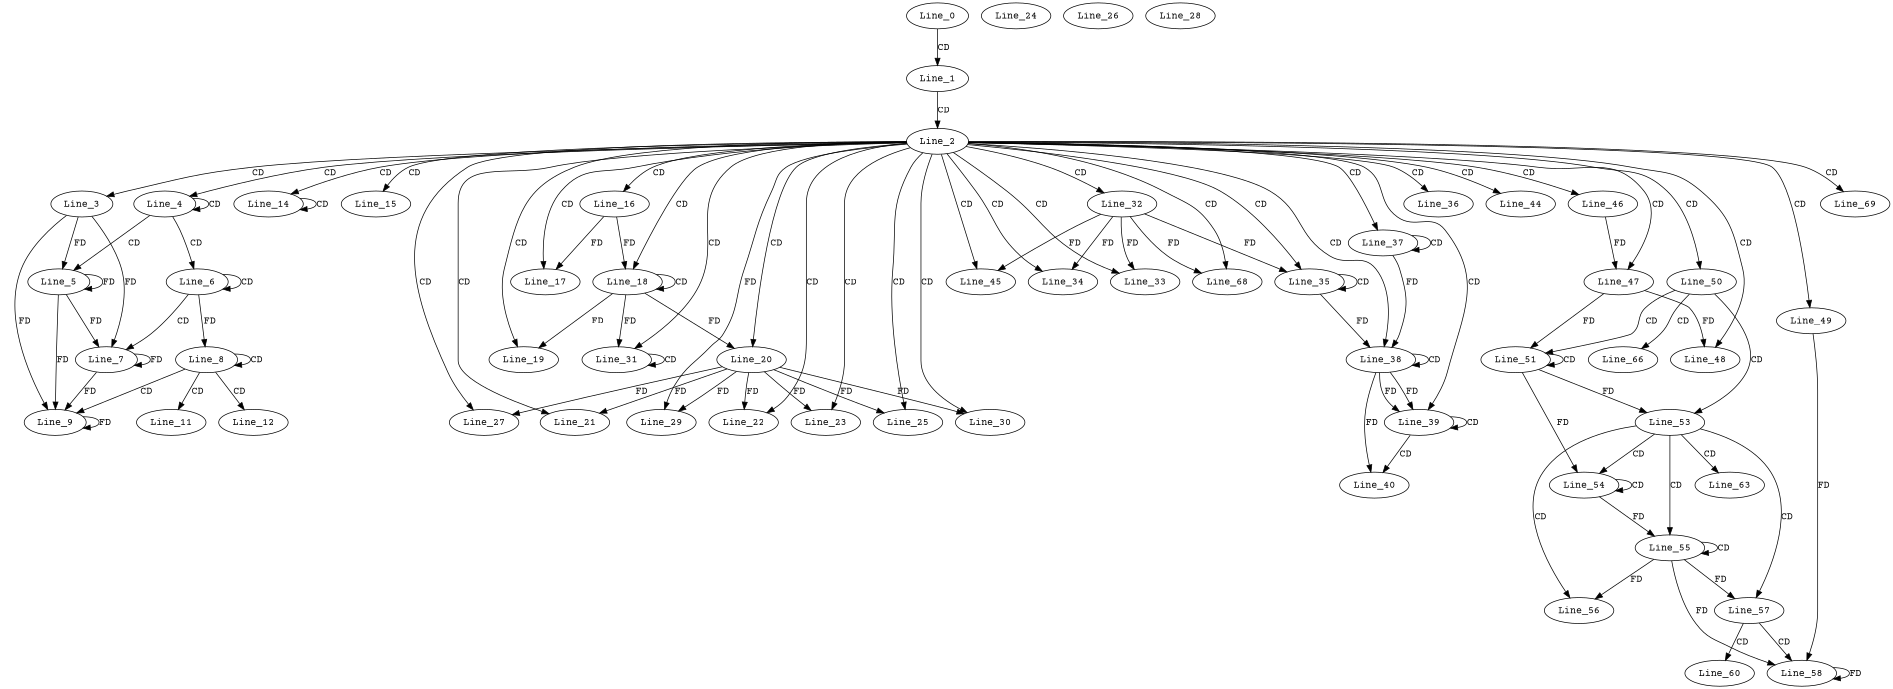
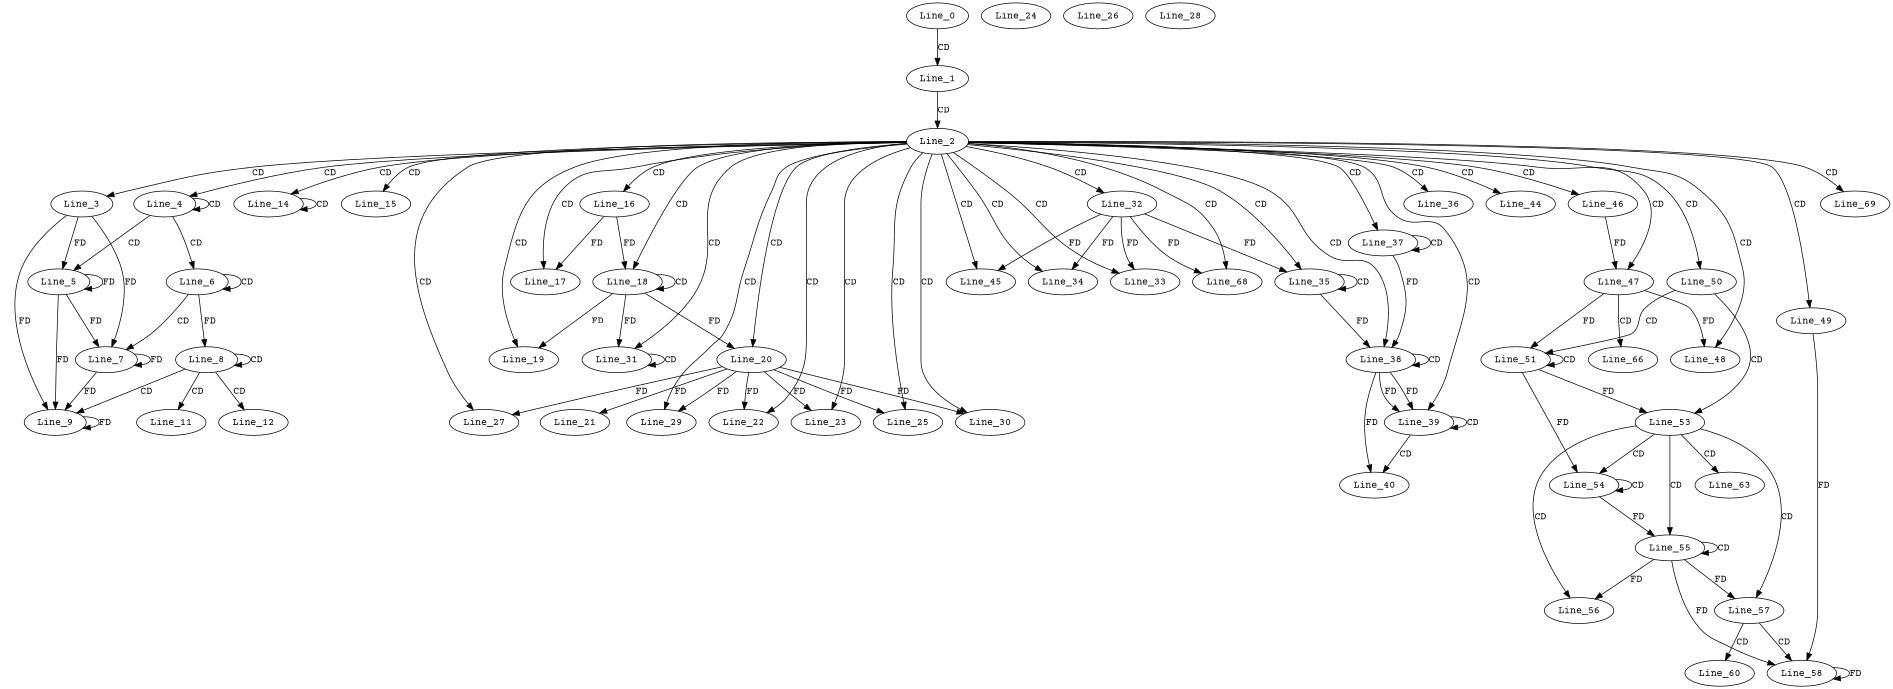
  digraph {
    fontname="Courier Prime"
    node [fontname="Courier Prime"]
    edge [fontname="Courier Prime"]
    Line_0
    Line_1
    Line_2
    Line_3
    Line_4
    Line_14
    Line_15
    Line_16
    Line_17
    Line_18
    Line_19
    Line_20
    Line_21
    Line_22
    Line_23
    Line_25
    Line_27
    Line_29
    Line_30
    Line_31
    Line_32
    Line_33
    Line_34
    Line_35
    Line_36
    Line_37
    Line_38
    Line_39
    Line_44
    Line_45
    Line_46
    Line_47
    Line_48
    Line_49
    Line_50
    Line_68
    Line_69
    Line_5
    Line_7
    Line_9
    Line_6
    Line_40
    Line_51
    Line_58
    Line_53
    Line_66
    Line_8
    Line_11
    Line_12
    Line_24
    Line_26
    Line_28
    Line_54
    Line_55
    Line_56
    Line_57
    Line_63
    Line_60
    Line_0 -> Line_1 [label=CD]
    Line_1 -> Line_2 [label=CD]
    Line_2 -> Line_3 [label=CD]
    Line_2 -> Line_4 [label=CD]
    Line_2 -> Line_14 [label=CD]
    Line_2 -> Line_15 [label=CD]
    Line_2 -> Line_16 [label=CD]
    Line_2 -> Line_17 [label=CD]
    Line_2 -> Line_18 [label=CD]
    Line_2 -> Line_19 [label=CD]
    Line_2 -> Line_20 [label=CD]
-   Line_2 -> Line_21 [label=CD]
    Line_2 -> Line_22 [label=CD]
    Line_2 -> Line_23 [label=CD]
    Line_2 -> Line_25 [label=CD]
    Line_2 -> Line_27 [label=CD]
-   Line_2 -> Line_29 [label=FD]
+   Line_2 -> Line_29 [label=CD]
    Line_2 -> Line_30 [label=CD]
    Line_2 -> Line_31 [label=CD]
    Line_2 -> Line_32 [label=CD]
    Line_2 -> Line_33 [label=CD]
    Line_2 -> Line_34 [label=CD]
    Line_2 -> Line_35 [label=CD]
    Line_2 -> Line_36 [label=CD]
    Line_2 -> Line_37 [label=CD]
    Line_2 -> Line_38 [label=CD]
    Line_2 -> Line_39 [label=CD]
    Line_2 -> Line_44 [label=CD]
    Line_2 -> Line_45 [label=CD]
    Line_2 -> Line_46 [label=CD]
    Line_2 -> Line_47 [label=CD]
    Line_2 -> Line_48 [label=CD]
    Line_2 -> Line_49 [label=CD]
    Line_2 -> Line_50 [label=CD]
    Line_2 -> Line_68 [label=CD]
    Line_2 -> Line_69 [label=CD]
    Line_3 -> Line_5 [label=FD]
    Line_3 -> Line_7 [label=FD]
    Line_3 -> Line_9 [label=FD]
    Line_4 -> Line_4 [label=CD]
    Line_4 -> Line_5 [label=CD]
    Line_4 -> Line_6 [label=CD]
    Line_14 -> Line_14 [label=CD]
    Line_16 -> Line_17 [label=FD]
    Line_16 -> Line_18 [label=FD]
    Line_18 -> Line_18 [label=CD]
    Line_18 -> Line_19 [label=FD]
    Line_18 -> Line_20 [label=FD]
    Line_18 -> Line_31 [label=FD]
    Line_20 -> Line_21 [label=FD]
    Line_20 -> Line_22 [label=FD]
    Line_20 -> Line_23 [label=FD]
    Line_20 -> Line_25 [label=FD]
    Line_20 -> Line_27 [label=FD]
    Line_20 -> Line_29 [label=FD]
    Line_20 -> Line_30 [label=FD]
    Line_31 -> Line_31 [label=CD]
    Line_32 -> Line_33 [label=FD]
    Line_32 -> Line_34 [label=FD]
    Line_32 -> Line_35 [label=FD]
    Line_32 -> Line_45 [label=FD]
    Line_32 -> Line_68 [label=FD]
    Line_35 -> Line_35 [label=CD]
    Line_35 -> Line_38 [label=FD]
    Line_37 -> Line_37 [label=CD]
    Line_37 -> Line_38 [label=FD]
    Line_38 -> Line_38 [label=CD]
    Line_38 -> Line_39 [label=FD]
    Line_38 -> Line_39 [label=FD]
    Line_38 -> Line_40 [label=FD]
    Line_39 -> Line_39 [label=CD]
    Line_39 -> Line_40 [label=CD]
    Line_46 -> Line_47 [label=FD]
    Line_47 -> Line_48 [label=FD]
    Line_47 -> Line_51 [label=FD]
    Line_49 -> Line_58 [label=FD]
    Line_50 -> Line_51 [label=CD]
    Line_50 -> Line_53 [label=CD]
-   Line_50 -> Line_66 [label=CD]
+   Line_47 -> Line_66 [label=CD]
    Line_5 -> Line_5 [label=FD]
    Line_5 -> Line_7 [label=FD]
    Line_5 -> Line_9 [label=FD]
    Line_7 -> Line_7 [label=FD]
    Line_7 -> Line_9 [label=FD]
    Line_9 -> Line_9 [label=FD]
    Line_6 -> Line_7 [label=CD]
    Line_6 -> Line_6 [label=CD]
    Line_6 -> Line_8 [label=FD]
    Line_51 -> Line_51 [label=CD]
    Line_51 -> Line_53 [label=FD]
    Line_51 -> Line_54 [label=FD]
    Line_58 -> Line_58 [label=FD]
    Line_53 -> Line_54 [label=CD]
    Line_53 -> Line_55 [label=CD]
    Line_53 -> Line_56 [label=CD]
    Line_53 -> Line_57 [label=CD]
    Line_53 -> Line_63 [label=CD]
    Line_8 -> Line_9 [label=CD]
    Line_8 -> Line_8 [label=CD]
    Line_8 -> Line_11 [label=CD]
    Line_8 -> Line_12 [label=CD]
    Line_54 -> Line_54 [label=CD]
    Line_54 -> Line_55 [label=FD]
    Line_55 -> Line_58 [label=FD]
    Line_55 -> Line_55 [label=CD]
    Line_55 -> Line_56 [label=FD]
    Line_55 -> Line_57 [label=FD]
    Line_57 -> Line_58 [label=CD]
    Line_57 -> Line_60 [label=CD]
  }
